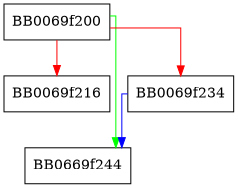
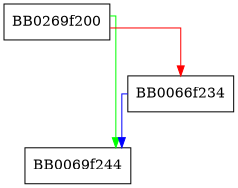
  digraph {
    splines=ortho
    node [shape=box]
    edge [color=red]
-   BB0069f200
-   BB0069f244 [label=BB0669f244]
-   BB0069f216
-   BB0069f234
+   BB0069f200 [label=BB0269f200]
+   BB0069f244
+   BB0069f234 [label=BB0066f234]
    BB0069f200 -> BB0069f244 [color=green]
-   BB0069f200 -> BB0069f216
    BB0069f200 -> BB0069f234
    BB0069f234 -> BB0069f244 [color=blue]
  }
